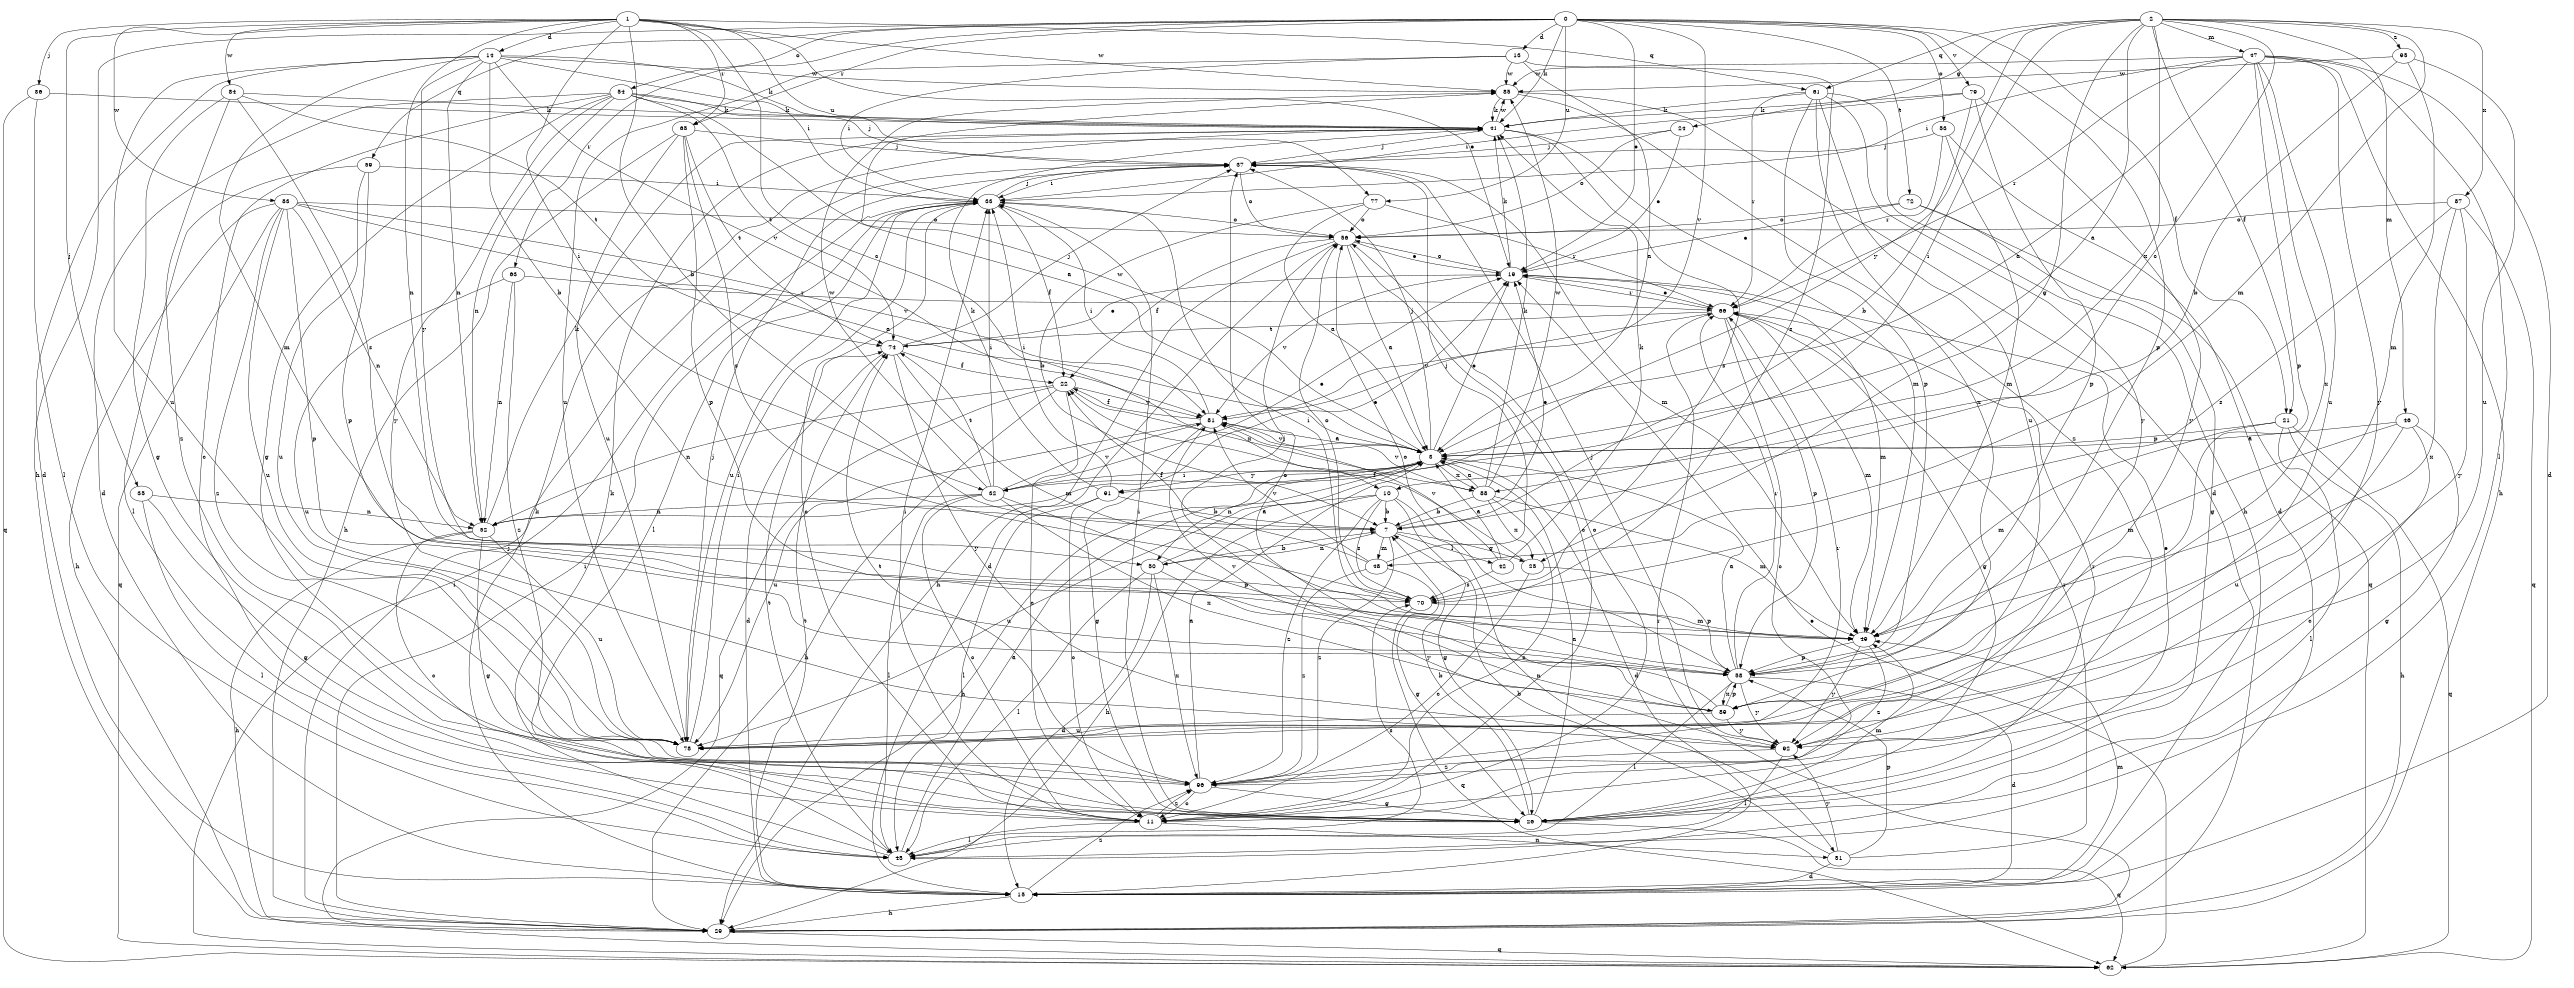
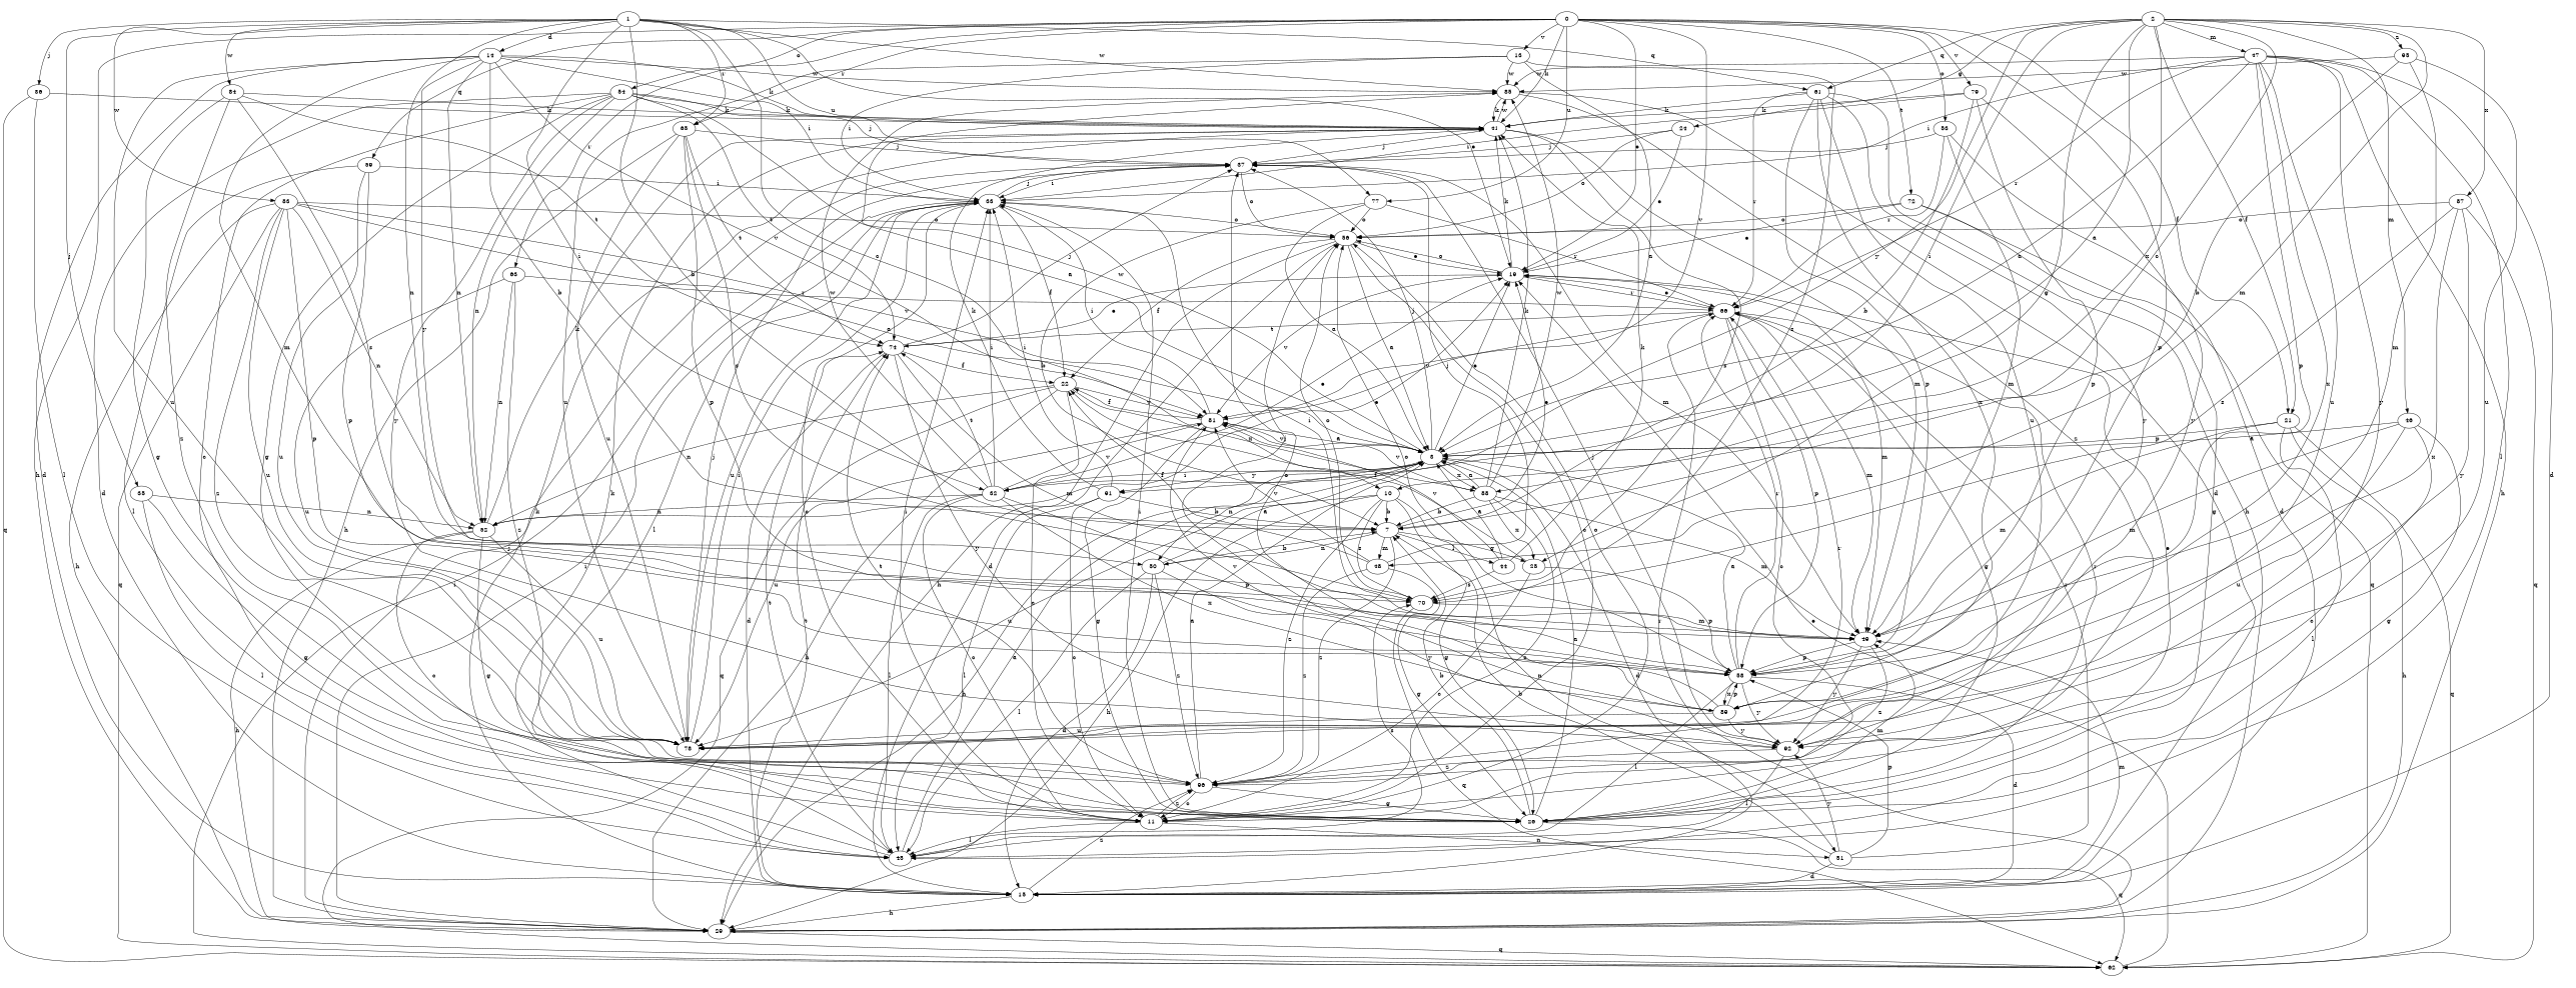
  strict digraph {
    0
    13
    19
    21
    29
    41
    53
    54
    58
    59
    63
    65
    72
    77
    79
    81
    85
    3
    70
    78
    33
    56
    49
    66
    45
    62
    37
    15
    26
    11
    52
    92
    74
    89
    96
    7
    22
    1
    10
    14
    32
    35
    36
    50
    61
    83
    84
    25
    48
-   44 [label=42]
+   44
    51
    2
    24
    46
    47
    87
    88
    91
    95
-   0 -> 13 [label=d]
+   0 -> 13 [label=v]
    0 -> 19 [label=e]
    0 -> 21 [label=f]
    0 -> 29 [label=h]
    0 -> 41 [label=k]
    0 -> 53 [label=o]
    0 -> 54 [label=o]
    0 -> 58 [label=p]
    0 -> 59 [label=q]
    0 -> 63 [label=r]
    0 -> 65 [label=r]
    0 -> 72 [label=t]
    0 -> 77 [label=u]
    0 -> 79 [label=v]
    0 -> 81 [label=v]
    13 -> 85 [label=w]
    13 -> 3 [label=a]
    13 -> 70 [label=s]
    13 -> 78 [label=u]
    13 -> 33 [label=i]
    19 -> 41 [label=k]
    19 -> 81 [label=v]
    19 -> 56 [label=o]
    19 -> 49 [label=m]
    19 -> 66 [label=r]
    21 -> 29 [label=h]
    21 -> 3 [label=p]
    21 -> 49 [label=m]
    21 -> 45 [label=l]
    21 -> 62 [label=q]
    29 -> 33 [label=i]
    29 -> 66 [label=r]
    29 -> 62 [label=q]
    29 -> 37 [label=j]
    41 -> 85 [label=w]
    41 -> 70 [label=s]
    41 -> 49 [label=m]
    41 -> 37 [label=j]
    53 -> 49 [label=m]
    53 -> 66 [label=r]
    53 -> 37 [label=j]
    53 -> 15 [label=d]
    54 -> 41 [label=k]
    54 -> 3 [label=a]
    54 -> 37 [label=j]
    54 -> 15 [label=d]
    54 -> 26 [label=g]
    54 -> 11 [label=c]
    54 -> 52 [label=n]
    54 -> 92 [label=y]
    54 -> 74 [label=t]
    58 -> 3 [label=a]
    58 -> 56 [label=o]
    58 -> 66 [label=r]
    58 -> 45 [label=l]
    58 -> 15 [label=d]
    58 -> 92 [label=y]
    58 -> 89 [label=x]
    59 -> 58 [label=p]
    59 -> 78 [label=u]
    59 -> 33 [label=i]
    59 -> 45 [label=l]
    63 -> 78 [label=u]
    63 -> 66 [label=r]
    63 -> 52 [label=n]
    63 -> 96 [label=z]
    65 -> 29 [label=h]
    65 -> 58 [label=p]
    65 -> 70 [label=s]
    65 -> 78 [label=u]
    65 -> 37 [label=j]
    65 -> 74 [label=t]
    72 -> 19 [label=e]
    72 -> 56 [label=o]
    72 -> 62 [label=q]
    72 -> 26 [label=g]
    77 -> 3 [label=a]
    77 -> 56 [label=o]
    77 -> 66 [label=r]
    77 -> 7 [label=b]
    79 -> 41 [label=k]
    79 -> 58 [label=p]
    79 -> 33 [label=i]
    79 -> 92 [label=y]
    79 -> 7 [label=b]
    81 -> 3 [label=a]
    81 -> 78 [label=u]
    81 -> 33 [label=i]
    81 -> 26 [label=g]
    81 -> 22 [label=f]
    85 -> 41 [label=k]
    85 -> 15 [label=d]
    85 -> 96 [label=z]
    3 -> 19 [label=e]
    3 -> 29 [label=h]
    3 -> 81 [label=v]
    3 -> 85 [label=w]
    3 -> 37 [label=j]
    3 -> 15 [label=d]
    3 -> 32 [label=i]
    3 -> 50 [label=n]
    3 -> 88 [label=x]
    3 -> 91 [label=y]
    70 -> 56 [label=o]
    70 -> 49 [label=m]
    70 -> 62 [label=q]
    78 -> 33 [label=i]
    78 -> 37 [label=j]
    33 -> 78 [label=u]
    33 -> 56 [label=o]
    33 -> 45 [label=l]
    33 -> 37 [label=j]
    33 -> 11 [label=c]
    33 -> 22 [label=f]
    56 -> 19 [label=e]
    56 -> 29 [label=h]
    56 -> 3 [label=a]
    56 -> 15 [label=d]
    56 -> 11 [label=c]
    56 -> 22 [label=f]
    49 -> 58 [label=p]
    49 -> 33 [label=i]
    49 -> 92 [label=y]
    49 -> 96 [label=z]
    66 -> 19 [label=e]
    66 -> 58 [label=p]
    66 -> 81 [label=v]
    66 -> 49 [label=m]
    66 -> 26 [label=g]
    66 -> 11 [label=c]
    66 -> 74 [label=t]
    45 -> 41 [label=k]
    45 -> 3 [label=a]
    45 -> 70 [label=s]
    45 -> 74 [label=t]
    62 -> 19 [label=e]
    62 -> 33 [label=i]
    37 -> 33 [label=i]
    37 -> 56 [label=o]
    37 -> 49 [label=m]
    15 -> 29 [label=h]
    15 -> 41 [label=k]
    15 -> 49 [label=m]
    15 -> 74 [label=t]
    15 -> 96 [label=z]
    26 -> 19 [label=e]
    26 -> 3 [label=a]
    26 -> 33 [label=i]
    26 -> 49 [label=m]
    26 -> 66 [label=r]
    26 -> 62 [label=q]
    26 -> 7 [label=b]
    11 -> 33 [label=i]
    11 -> 56 [label=o]
    11 -> 45 [label=l]
    11 -> 96 [label=z]
    11 -> 51 [label=n]
    52 -> 19 [label=e]
    52 -> 29 [label=h]
    52 -> 41 [label=k]
    52 -> 78 [label=u]
    52 -> 26 [label=g]
    52 -> 11 [label=c]
    92 -> 45 [label=l]
    92 -> 37 [label=j]
    92 -> 96 [label=z]
    74 -> 19 [label=e]
    74 -> 49 [label=m]
    74 -> 37 [label=j]
    74 -> 15 [label=d]
    74 -> 92 [label=y]
    74 -> 22 [label=f]
    89 -> 58 [label=p]
    89 -> 81 [label=v]
    89 -> 78 [label=u]
    89 -> 56 [label=o]
    89 -> 37 [label=j]
    89 -> 92 [label=y]
    96 -> 3 [label=a]
    96 -> 66 [label=r]
    96 -> 26 [label=g]
    96 -> 11 [label=c]
    96 -> 74 [label=t]
    7 -> 19 [label=e]
    7 -> 96 [label=z]
    7 -> 50 [label=n]
    7 -> 25 [label=g]
    7 -> 48 [label=m]
    7 -> 44 [label=l]
    22 -> 29 [label=h]
    22 -> 81 [label=v]
    22 -> 62 [label=q]
    22 -> 11 [label=c]
    22 -> 52 [label=n]
    22 -> 88 [label=x]
    1 -> 19 [label=e]
    1 -> 65 [label=r]
    1 -> 77 [label=u]
    1 -> 85 [label=w]
    1 -> 7 [label=b]
    1 -> 10 [label=c]
    1 -> 14 [label=d]
    1 -> 32 [label=i]
    1 -> 35 [label=j]
    1 -> 36 [label=j]
    1 -> 50 [label=n]
    1 -> 61 [label=q]
    1 -> 83 [label=w]
    1 -> 84 [label=w]
    10 -> 29 [label=h]
    10 -> 70 [label=s]
    10 -> 78 [label=u]
    10 -> 26 [label=g]
    10 -> 96 [label=z]
    10 -> 7 [label=b]
    10 -> 51 [label=n]
    14 -> 41 [label=k]
    14 -> 81 [label=v]
    14 -> 85 [label=w]
    14 -> 70 [label=y]
    14 -> 78 [label=u]
    14 -> 33 [label=i]
    14 -> 49 [label=m]
    14 -> 15 [label=d]
    14 -> 52 [label=n]
    14 -> 7 [label=b]
    32 -> 19 [label=e]
    32 -> 58 [label=p]
    32 -> 81 [label=v]
    32 -> 85 [label=w]
    32 -> 33 [label=i]
    32 -> 45 [label=l]
    32 -> 11 [label=c]
    32 -> 52 [label=n]
    32 -> 74 [label=t]
    32 -> 89 [label=x]
    35 -> 45 [label=l]
    35 -> 26 [label=g]
    35 -> 52 [label=n]
    36 -> 41 [label=k]
    36 -> 45 [label=l]
    36 -> 62 [label=q]
    50 -> 3 [label=a]
    50 -> 45 [label=l]
    50 -> 15 [label=d]
    50 -> 92 [label=y]
-   50 -> 96 [label=x]
+   50 -> 96 [label=z]
    50 -> 7 [label=b]
    61 -> 29 [label=h]
    61 -> 41 [label=k]
    61 -> 58 [label=p]
    61 -> 78 [label=u]
    61 -> 66 [label=r]
    61 -> 92 [label=y]
    61 -> 89 [label=x]
    83 -> 29 [label=h]
    83 -> 58 [label=p]
    83 -> 81 [label=v]
    83 -> 3 [label=a]
    83 -> 78 [label=u]
    83 -> 56 [label=o]
    83 -> 62 [label=q]
    83 -> 52 [label=n]
    83 -> 96 [label=z]
    84 -> 41 [label=k]
    84 -> 70 [label=s]
    84 -> 26 [label=g]
    84 -> 74 [label=t]
    84 -> 96 [label=z]
    25 -> 58 [label=p]
    25 -> 11 [label=c]
    25 -> 22 [label=f]
    48 -> 81 [label=v]
    48 -> 37 [label=j]
    48 -> 26 [label=g]
    48 -> 96 [label=z]
    48 -> 22 [label=f]
    44 -> 41 [label=k]
    44 -> 81 [label=v]
    44 -> 3 [label=a]
    44 -> 70 [label=s]
    51 -> 58 [label=p]
    51 -> 66 [label=r]
    51 -> 15 [label=d]
    51 -> 92 [label=y]
    51 -> 7 [label=b]
    2 -> 21 [label=f]
    2 -> 3 [label=a]
    2 -> 10 [label=c]
    2 -> 32 [label=i]
    2 -> 61 [label=q]
    2 -> 25 [label=g]
    2 -> 48 [label=m]
    2 -> 24 [label=g]
    2 -> 46 [label=m]
    2 -> 47 [label=m]
    2 -> 87 [label=x]
    2 -> 88 [label=x]
    2 -> 91 [label=y]
    2 -> 95 [label=z]
    24 -> 19 [label=e]
    24 -> 56 [label=o]
    24 -> 37 [label=j]
    46 -> 3 [label=a]
    46 -> 78 [label=u]
    46 -> 49 [label=m]
    46 -> 26 [label=g]
    46 -> 11 [label=c]
    47 -> 29 [label=h]
    47 -> 58 [label=p]
    47 -> 85 [label=w]
    47 -> 3 [label=a]
    47 -> 78 [label=u]
    47 -> 33 [label=i]
    47 -> 66 [label=r]
    47 -> 45 [label=l]
    47 -> 15 [label=d]
    47 -> 92 [label=y]
    47 -> 89 [label=x]
    87 -> 70 [label=s]
    87 -> 56 [label=o]
    87 -> 62 [label=q]
    87 -> 92 [label=y]
    87 -> 89 [label=x]
    88 -> 41 [label=k]
    88 -> 81 [label=v]
    88 -> 85 [label=w]
    88 -> 3 [label=a]
    88 -> 49 [label=m]
    88 -> 11 [label=c]
    88 -> 7 [label=b]
    88 -> 25 [label=x]
    91 -> 41 [label=k]
    91 -> 33 [label=i]
    91 -> 45 [label=l]
    91 -> 11 [label=c]
    91 -> 7 [label=b]
    95 -> 85 [label=w]
    95 -> 78 [label=u]
    95 -> 49 [label=m]
    95 -> 7 [label=b]
  }
